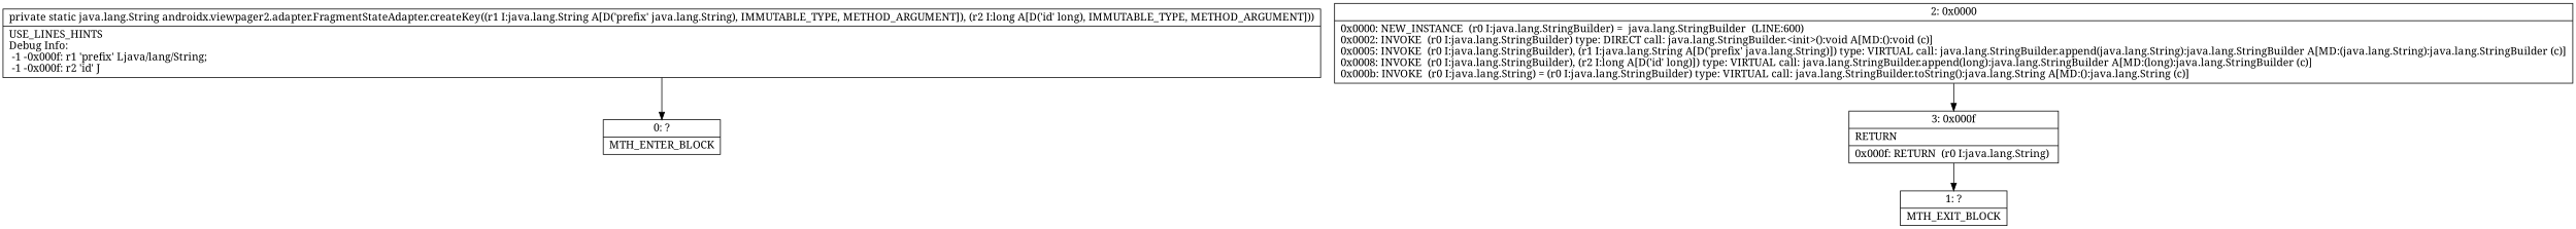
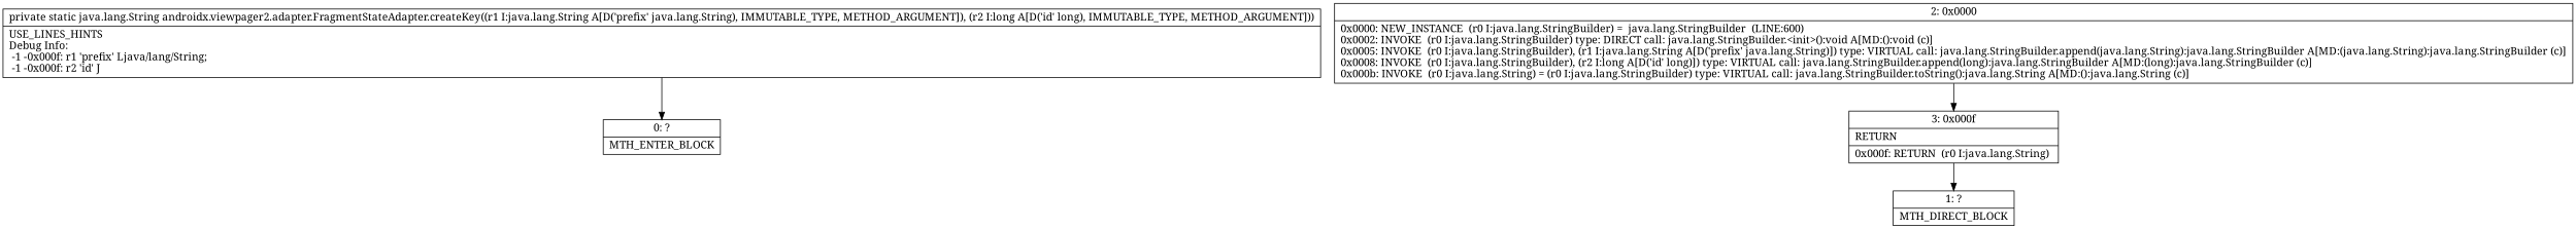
  digraph {
    fontname="Noto Serif"
    node [fontname="Noto Serif" shape=record]
    edge [fontname="Noto Serif"]
    n1 [label="{0\:\ ?|MTH_ENTER_BLOCK\l}"]
    n2 [label="{2\:\ 0x0000|0x0000: NEW_INSTANCE  (r0 I:java.lang.StringBuilder) =  java.lang.StringBuilder  (LINE:600)\l0x0002: INVOKE  (r0 I:java.lang.StringBuilder) type: DIRECT call: java.lang.StringBuilder.\<init\>():void A[MD:():void (c)]\l0x0005: INVOKE  (r0 I:java.lang.StringBuilder), (r1 I:java.lang.String A[D('prefix' java.lang.String)]) type: VIRTUAL call: java.lang.StringBuilder.append(java.lang.String):java.lang.StringBuilder A[MD:(java.lang.String):java.lang.StringBuilder (c)]\l0x0008: INVOKE  (r0 I:java.lang.StringBuilder), (r2 I:long A[D('id' long)]) type: VIRTUAL call: java.lang.StringBuilder.append(long):java.lang.StringBuilder A[MD:(long):java.lang.StringBuilder (c)]\l0x000b: INVOKE  (r0 I:java.lang.String) = (r0 I:java.lang.StringBuilder) type: VIRTUAL call: java.lang.StringBuilder.toString():java.lang.String A[MD:():java.lang.String (c)]\l}"]
    n3 [label="{3\:\ 0x000f|RETURN\l|0x000f: RETURN  (r0 I:java.lang.String) \l}"]
-   n4 [label="{1\:\ ?|MTH_EXIT_BLOCK\l}"]
+   n4 [label="{1\:\ ?|MTH_DIRECT_BLOCK\l}"]
    n5 [label="{private static java.lang.String androidx.viewpager2.adapter.FragmentStateAdapter.createKey((r1 I:java.lang.String A[D('prefix' java.lang.String), IMMUTABLE_TYPE, METHOD_ARGUMENT]), (r2 I:long A[D('id' long), IMMUTABLE_TYPE, METHOD_ARGUMENT]))  | USE_LINES_HINTS\lDebug Info:\l  \-1 \-0x000f: r1 'prefix' Ljava\/lang\/String;\l  \-1 \-0x000f: r2 'id' J\l}"]
    n2 -> n3
    n3 -> n4
    n5 -> n1
  }
